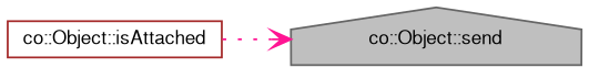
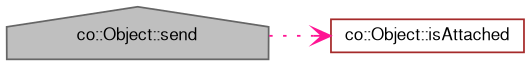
  digraph {
    rankdir=LR
    node [fontname=FreeSans fontsize=10 style=filled]
    n1 [color=gray40 fillcolor=grey75 fontcolor=black height=0.2 label="co::Object::send" shape=house width=0.4]
    n2 [color=brown fillcolor=white height=0.2 label="co::Object::isAttached" shape=box width=0.4]
-   n2 -> n1 [color=deeppink fontname=FreeSans fontsize=10 labelfontname=FreeSans labelfontsize=10 style=dotted arrowhead=vee]
+   n1 -> n2 [color=deeppink fontname=FreeSans fontsize=10 labelfontname=FreeSans labelfontsize=10 style=dotted arrowhead=vee]
  }
